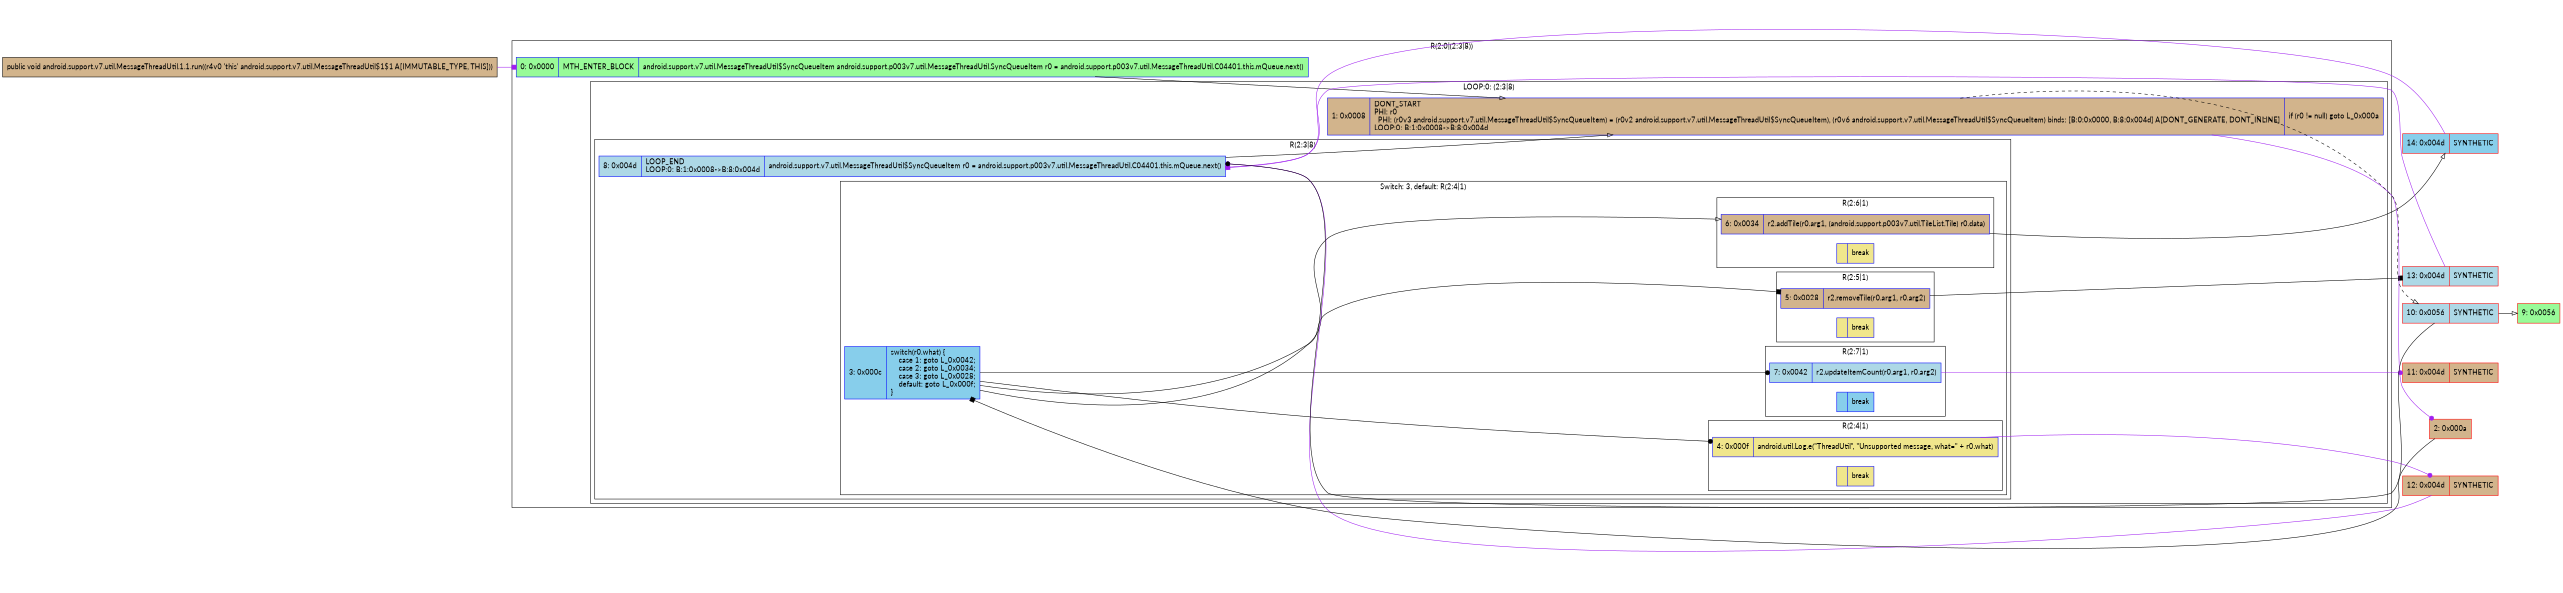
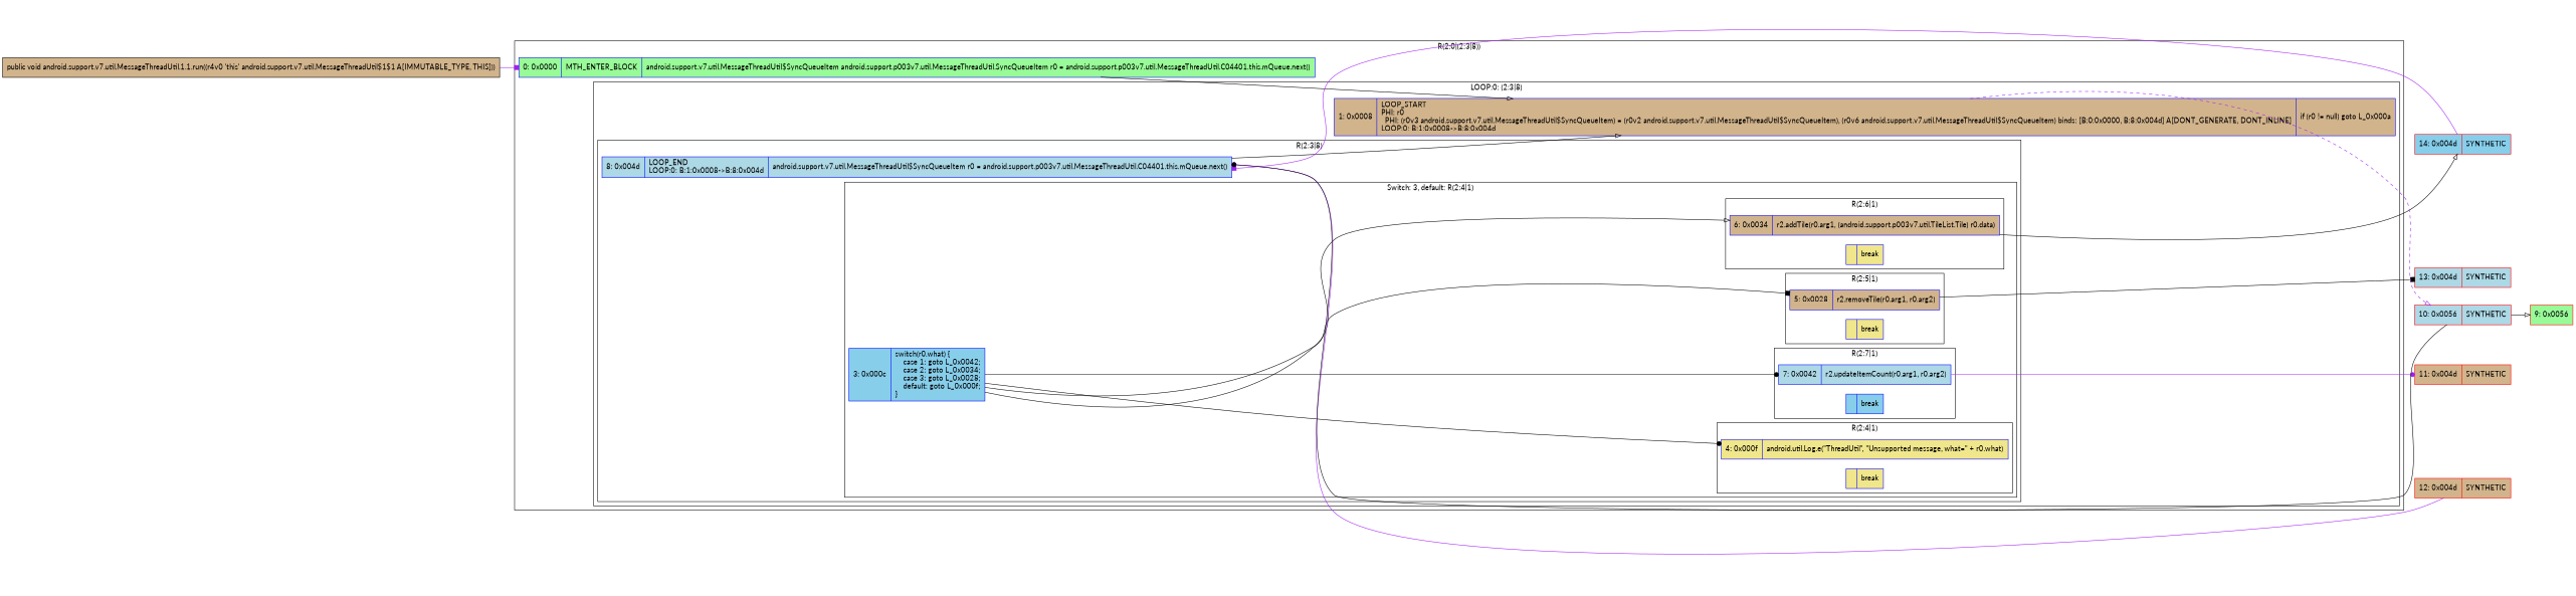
  digraph {
    fontname=Lato
    rankdir=LR
    node [color=blue fillcolor=tan fontname=Lato shape=record style=filled]
    edge [arrowhead=dot color=black fontname=Lato]
    n1 [fillcolor=lightblue label="{7\:\ 0x0042|r2.updateItemCount(r0.arg1, r0.arg2)\l}"]
    n2 [fillcolor=skyblue label="{|break\l}"]
    n3 [label="{6\:\ 0x0034|r2.addTile(r0.arg1, (android.support.p003v7.util.TileList.Tile) r0.data)\l}"]
    n4 [fillcolor=khaki label="{|break\l}"]
    n5 [label="{5\:\ 0x0028|r2.removeTile(r0.arg1, r0.arg2)\l}"]
    n6 [fillcolor=khaki label="{|break\l}"]
    n7 [fillcolor=khaki label="{4\:\ 0x000f|android.util.Log.e(\"ThreadUtil\", \"Unsupported message, what=\" + r0.what)\l}"]
    n8 [fillcolor=khaki label="{|break\l}"]
    n9 [fillcolor=skyblue label="{3\:\ 0x000c|switch(r0.what) \{\l    case 1: goto L_0x0042;\l    case 2: goto L_0x0034;\l    case 3: goto L_0x0028;\l    default: goto L_0x000f;\l\}\l}"]
    n10 [fillcolor=lightblue label="{8\:\ 0x004d|LOOP_END\lLOOP:0: B:1:0x0008\-\>B:8:0x004d\l|android.support.v7.util.MessageThreadUtil$SyncQueueItem r0 = android.support.p003v7.util.MessageThreadUtil.C04401.this.mQueue.next()\l}"]
-   n11 [label="{1\:\ 0x0008|DONT_START\lPHI: r0 \l  PHI: (r0v3 android.support.v7.util.MessageThreadUtil$SyncQueueItem) = (r0v2 android.support.v7.util.MessageThreadUtil$SyncQueueItem), (r0v6 android.support.v7.util.MessageThreadUtil$SyncQueueItem) binds: [B:0:0x0000, B:8:0x004d] A[DONT_GENERATE, DONT_INLINE]\lLOOP:0: B:1:0x0008\-\>B:8:0x004d\l|if (r0 != null) goto L_0x000a\l}"]
+   n11 [label="{1\:\ 0x0008|LOOP_START\lPHI: r0 \l  PHI: (r0v3 android.support.v7.util.MessageThreadUtil$SyncQueueItem) = (r0v2 android.support.v7.util.MessageThreadUtil$SyncQueueItem), (r0v6 android.support.v7.util.MessageThreadUtil$SyncQueueItem) binds: [B:0:0x0000, B:8:0x004d] A[DONT_GENERATE, DONT_INLINE]\lLOOP:0: B:1:0x0008\-\>B:8:0x004d\l|if (r0 != null) goto L_0x000a\l}"]
    n12 [fillcolor=palegreen label="{0\:\ 0x0000|MTH_ENTER_BLOCK\l|android.support.v7.util.MessageThreadUtil$SyncQueueItem android.support.p003v7.util.MessageThreadUtil.SyncQueueItem r0 = android.support.p003v7.util.MessageThreadUtil.C04401.this.mQueue.next()\l}"]
    n13 [color=red label="{11\:\ 0x004d|SYNTHETIC\l}"]
    n14 [color=red fillcolor=skyblue label="{14\:\ 0x004d|SYNTHETIC\l}"]
    n15 [color=red fillcolor=lightblue label="{13\:\ 0x004d|SYNTHETIC\l}"]
    n16 [color=red label="{12\:\ 0x004d|SYNTHETIC\l}"]
-   n17 [color=red label="{2\:\ 0x000a}"]
    n18 [color=red fillcolor=lightblue label="{10\:\ 0x0056|SYNTHETIC\l}"]
    n19 [color=red fillcolor=palegreen label="{9\:\ 0x0056}"]
    n20 [label="{public void android.support.v7.util.MessageThreadUtil.1.1.run((r4v0 'this' android.support.v7.util.MessageThreadUtil$1$1 A[IMMUTABLE_TYPE, THIS])) }" color=""]
    subgraph cluster_1 {
      label="R(2:0|(2:3|8))"
      n12
      subgraph cluster_2 {
        label="LOOP:0: (2:3|8)"
        n11
        subgraph cluster_3 {
          label="R(2:3|8)"
          n10
          subgraph cluster_4 {
            label="Switch: 3, default: R(2:4|1)"
            n9
            subgraph cluster_5 {
              label="R(2:7|1)"
              n1
              n2
            }
            subgraph cluster_6 {
              label="R(2:6|1)"
              n3
              n4
            }
            subgraph cluster_7 {
              label="R(2:5|1)"
              n5
              n6
            }
            subgraph cluster_8 {
              label="R(2:4|1)"
              n7
              n8
            }
          }
        }
      }
    }
    n1 -> n13 [color=purple]
    n3 -> n14 [arrowhead=onormal]
    n5 -> n15 [arrowhead=box]
-   n7 -> n16 [color=purple]
    n9 -> n1
    n9 -> n3 [arrowhead=onormal]
    n9 -> n5 [arrowhead=box]
    n9 -> n7
    n10 -> n11 [arrowhead=onormal]
-   n11 -> n17 [color=purple]
-   n11 -> n18 [arrowhead=onormal style=dashed]
+   n11 -> n18 [arrowhead=onormal color=purple style=dashed]
    n12 -> n11 [arrowhead=onormal]
    n14 -> n10 [arrowhead=box color=purple]
-   n15 -> n10 [color=purple]
    n16 -> n10 [color=purple]
-   n17 -> n9 [arrowhead=box]
    n18 -> n10
    n18 -> n19 [arrowhead=onormal]
    n20 -> n12 [arrowhead=box color=purple]
  }
